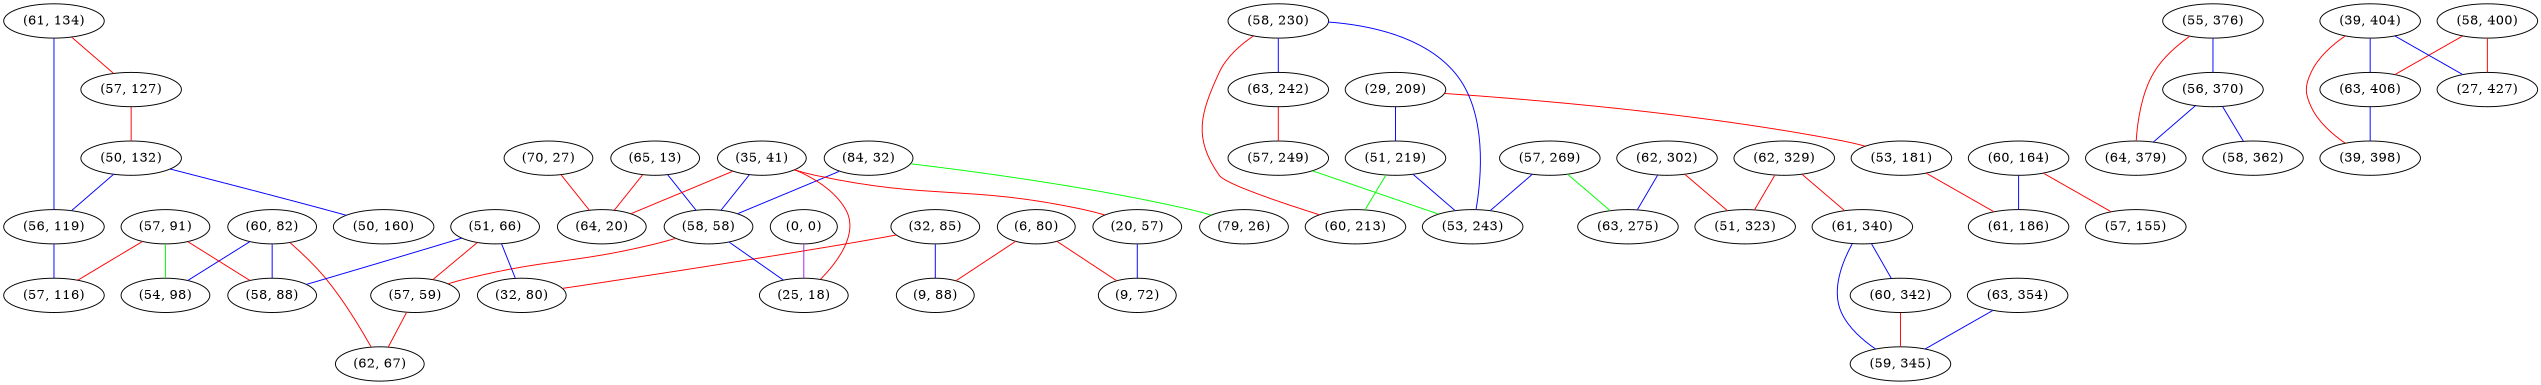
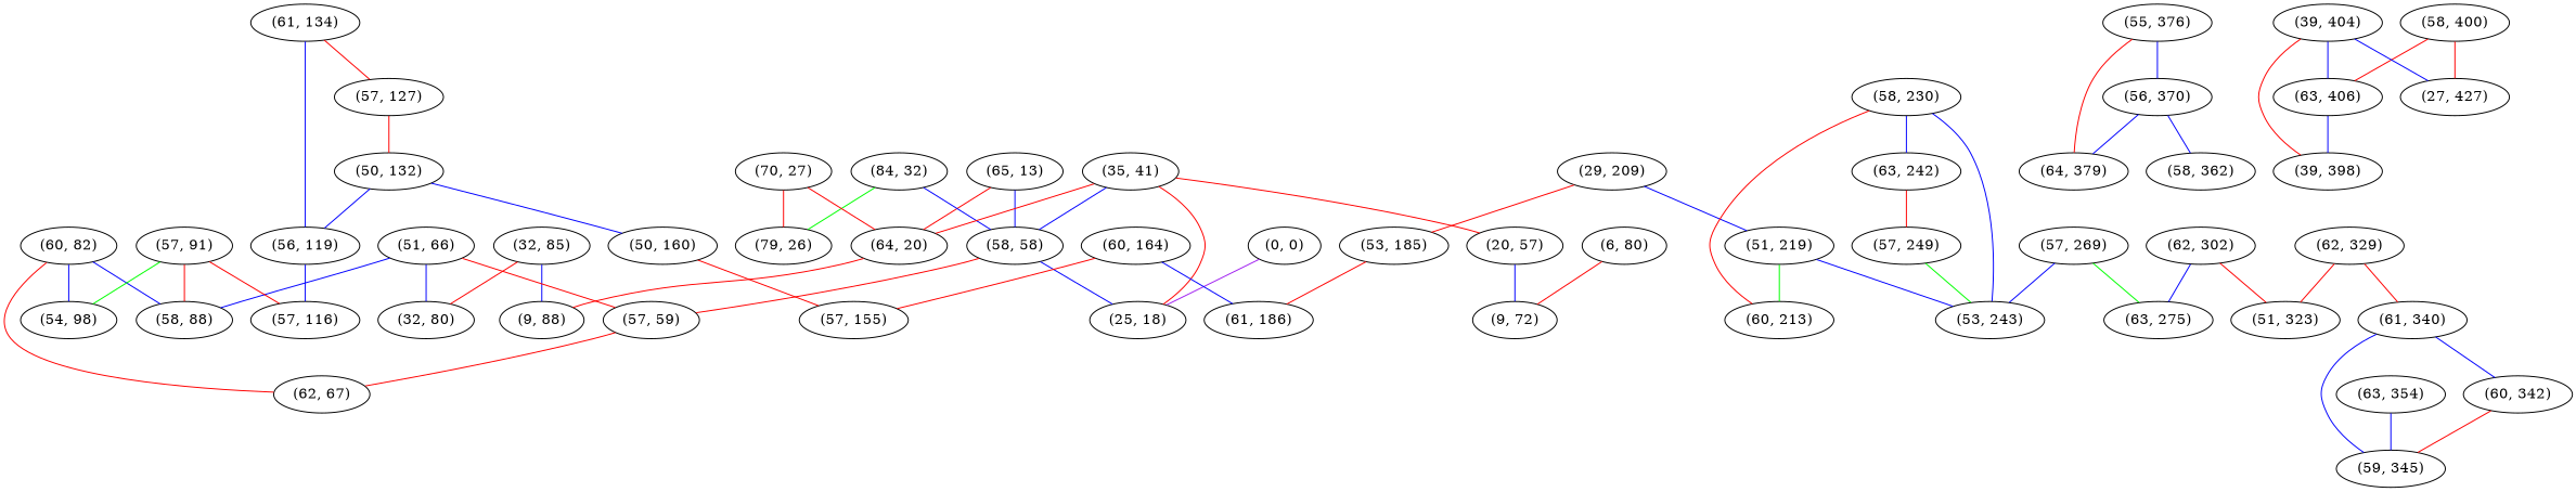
  graph {
    edge [color=red weight=1]
    "(61, 134)"
    "(57, 127)"
    "(56, 119)"
    "(50, 132)"
    "(57, 116)"
    "(29, 209)"
    "(51, 219)"
-   "(53, 185)" [label="(53, 181)"]
+   "(53, 185)"
    "(53, 243)"
    "(60, 213)"
    "(61, 186)"
    "(32, 85)"
    "(32, 80)"
    "(9, 88)"
    "(50, 160)"
    "(62, 302)"
    "(51, 323)"
    "(63, 275)"
    "(65, 13)"
    "(58, 58)"
    "(64, 20)"
    "(25, 18)"
    "(57, 59)"
    "(62, 329)"
    "(61, 340)"
    "(60, 342)"
    "(59, 345)"
    "(60, 82)"
    "(54, 98)"
    "(62, 67)"
    "(58, 88)"
    "(84, 32)"
    "(79, 26)"
    "(57, 269)"
    "(35, 41)"
    "(20, 57)"
    "(9, 72)"
    "(58, 230)"
    "(63, 242)"
    "(57, 249)"
    "(55, 376)"
    "(56, 370)"
    "(64, 379)"
    "(58, 362)"
    "(63, 354)"
    "(57, 155)"
    "(0, 0)"
    "(51, 66)"
    "(57, 91)"
    "(70, 27)"
    "(58, 400)"
    "(63, 406)"
    "(27, 427)"
    "(39, 398)"
    "(6, 80)"
    "(39, 404)"
    "(60, 164)"
    "(61, 134)" -- "(57, 127)"
    "(61, 134)" -- "(56, 119)" [color=blue weight=3]
    "(57, 127)" -- "(50, 132)"
    "(56, 119)" -- "(57, 116)" [color=blue weight=3]
    "(50, 132)" -- "(56, 119)" [color=blue weight=3]
    "(50, 132)" -- "(50, 160)" [color=blue weight=3]
    "(29, 209)" -- "(51, 219)" [color=blue weight=3]
    "(29, 209)" -- "(53, 185)"
    "(51, 219)" -- "(53, 243)" [color=blue weight=3]
    "(51, 219)" -- "(60, 213)" [color=green weight=2]
    "(53, 185)" -- "(61, 186)"
    "(32, 85)" -- "(32, 80)"
    "(32, 85)" -- "(9, 88)" [color=blue weight=3]
+   "(50, 160)" -- "(57, 155)"
    "(62, 302)" -- "(51, 323)"
    "(62, 302)" -- "(63, 275)" [color=blue weight=3]
    "(65, 13)" -- "(58, 58)" [color=blue weight=3]
    "(65, 13)" -- "(64, 20)"
    "(58, 58)" -- "(25, 18)" [color=blue weight=3]
    "(58, 58)" -- "(57, 59)"
    "(57, 59)" -- "(62, 67)"
    "(62, 329)" -- "(51, 323)"
    "(62, 329)" -- "(61, 340)"
    "(61, 340)" -- "(60, 342)" [color=blue weight=3]
    "(61, 340)" -- "(59, 345)" [color=blue weight=3]
    "(60, 342)" -- "(59, 345)"
    "(60, 82)" -- "(54, 98)" [color=blue weight=3]
    "(60, 82)" -- "(62, 67)"
    "(60, 82)" -- "(58, 88)" [color=blue weight=3]
    "(84, 32)" -- "(58, 58)" [color=blue weight=3]
    "(84, 32)" -- "(79, 26)" [color=green weight=2]
    "(57, 269)" -- "(53, 243)" [color=blue weight=3]
    "(57, 269)" -- "(63, 275)" [color=green weight=2]
    "(35, 41)" -- "(58, 58)" [color=blue weight=3]
    "(35, 41)" -- "(64, 20)"
    "(35, 41)" -- "(25, 18)"
    "(35, 41)" -- "(20, 57)"
    "(20, 57)" -- "(9, 72)" [color=blue weight=3]
    "(58, 230)" -- "(53, 243)" [color=blue weight=3]
    "(58, 230)" -- "(60, 213)"
    "(58, 230)" -- "(63, 242)" [color=blue weight=3]
    "(63, 242)" -- "(57, 249)"
    "(57, 249)" -- "(53, 243)" [color=green weight=2]
    "(55, 376)" -- "(56, 370)" [color=blue weight=3]
    "(55, 376)" -- "(64, 379)"
    "(56, 370)" -- "(64, 379)" [color=blue weight=3]
    "(56, 370)" -- "(58, 362)" [color=blue weight=3]
    "(63, 354)" -- "(59, 345)" [color=blue weight=3]
    "(0, 0)" -- "(25, 18)" [color=purple weight=4]
    "(51, 66)" -- "(32, 80)" [color=blue weight=3]
    "(51, 66)" -- "(57, 59)"
    "(51, 66)" -- "(58, 88)" [color=blue weight=3]
    "(57, 91)" -- "(57, 116)"
    "(57, 91)" -- "(54, 98)" [color=green weight=2]
    "(57, 91)" -- "(58, 88)"
    "(70, 27)" -- "(64, 20)"
+   "(70, 27)" -- "(79, 26)"
    "(58, 400)" -- "(63, 406)"
    "(58, 400)" -- "(27, 427)"
    "(63, 406)" -- "(39, 398)" [color=blue weight=3]
-   "(6, 80)" -- "(9, 88)"
+   "(64, 20)" -- "(9, 88)"
    "(6, 80)" -- "(9, 72)"
    "(39, 404)" -- "(63, 406)" [color=blue weight=3]
    "(39, 404)" -- "(27, 427)" [color=blue weight=3]
    "(39, 404)" -- "(39, 398)"
    "(60, 164)" -- "(61, 186)" [color=blue weight=3]
    "(60, 164)" -- "(57, 155)"
  }
